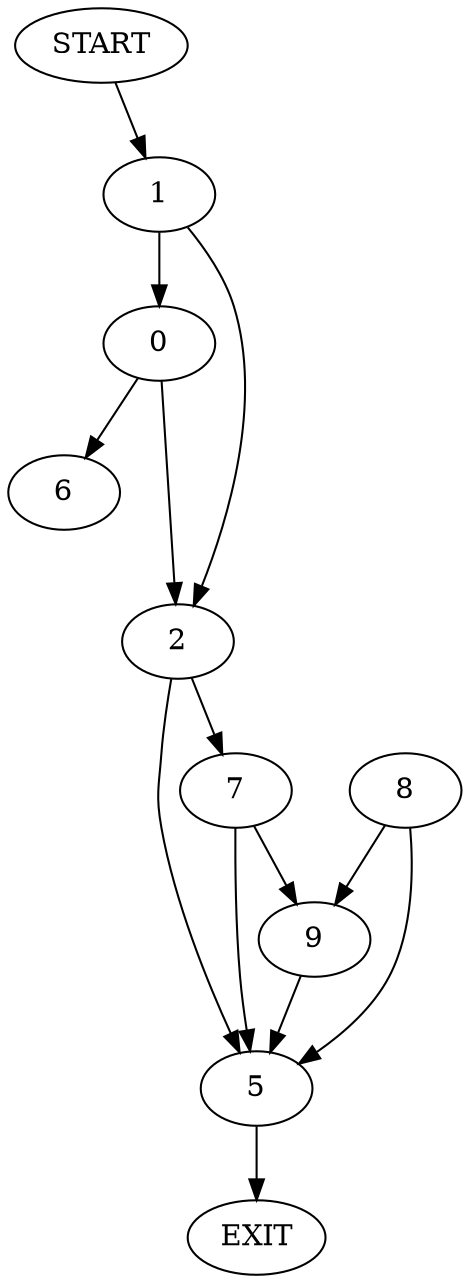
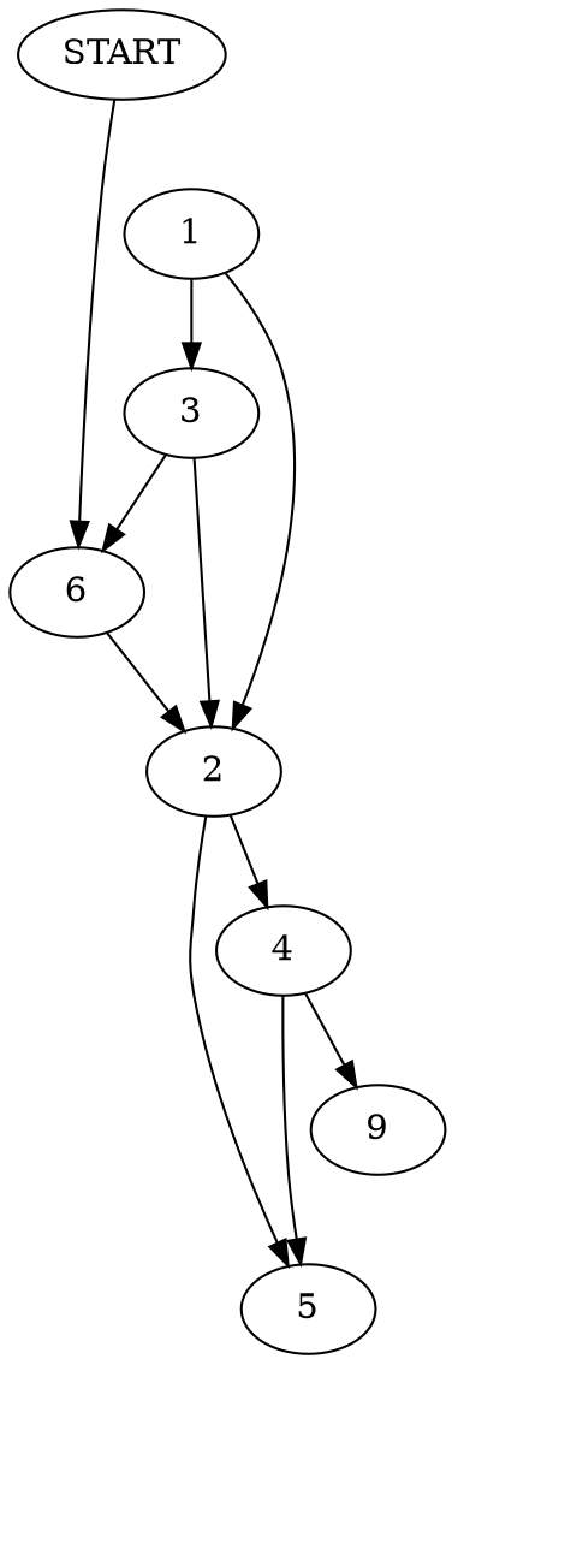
  digraph {
    n1 [label=START]
    1
    2
-   3 [label=0]
-   n5 [label=EXIT]
-   4 [label=7]
+   3
+   4
    5
    6
    9
-   8
-   n1 -> 1
+   n1 -> 6
    1 -> 2
    1 -> 3
    2 -> 4
    2 -> 5
    3 -> 2
    3 -> 6
    4 -> 5
    4 -> 9
-   5 -> n5
-   9 -> 5
-   8 -> 5
-   8 -> 9
+   6 -> 2
  }
